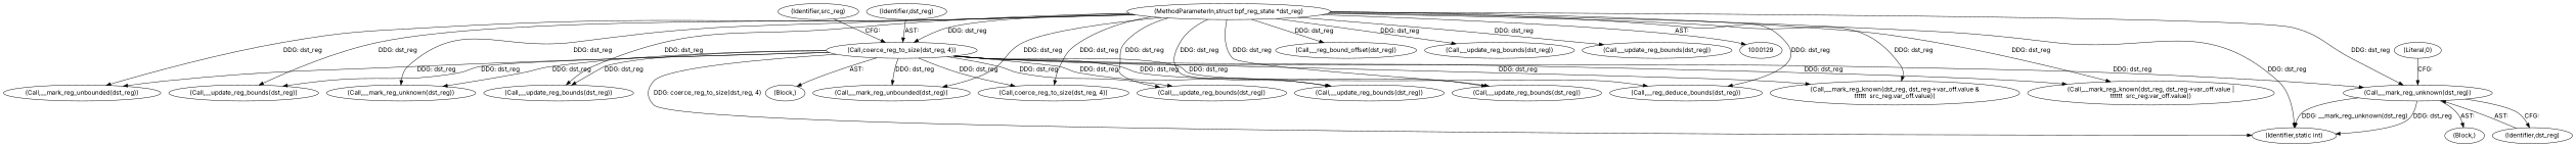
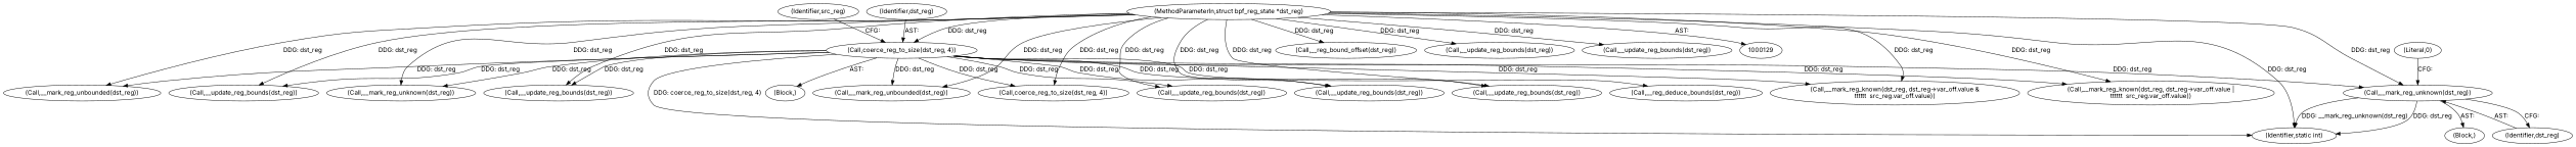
  digraph {
    fontname=Inter
    node [fontname=Inter]
    edge [fontname=Inter]
    n1 [label="(Call,__mark_reg_unknown(dst_reg))"]
    n2 [label="(Identifier,dst_reg)"]
    n3 [label="(Identifier,static int)"]
    n4 [label="(Block,)"]
    n5 [label="(Call,coerce_reg_to_size(dst_reg, 4))"]
    n6 [label="(Call,__mark_reg_unbounded(dst_reg))"]
    n7 [label="(Call,__update_reg_bounds(dst_reg))"]
    n8 [label="(Call,__mark_reg_unknown(dst_reg))"]
    n9 [label="(Block,)"]
    n10 [label="(Call,__update_reg_bounds(dst_reg))"]
    n11 [label="(Call,__update_reg_bounds(dst_reg))"]
    n12 [label="(Call,__reg_deduce_bounds(dst_reg))"]
    n13 [label="(Call,coerce_reg_to_size(dst_reg, 4))"]
    n14 [label="(Call,__update_reg_bounds(dst_reg))"]
    n15 [label="(Call,__mark_reg_known(dst_reg, dst_reg->var_off.value |\n\t\t\t\t\t\t  src_reg.var_off.value))"]
    n16 [label="(Call,__mark_reg_unbounded(dst_reg))"]
    n17 [label="(Call,__mark_reg_known(dst_reg, dst_reg->var_off.value &\n\t\t\t\t\t\t  src_reg.var_off.value))"]
    n18 [label="(Call,__update_reg_bounds(dst_reg))"]
    n19 [label="(MethodParameterIn,struct bpf_reg_state *dst_reg)"]
    n20 [label="(Call,__reg_bound_offset(dst_reg))"]
    n21 [label="(Call,__update_reg_bounds(dst_reg))"]
    n22 [label="(Call,__update_reg_bounds(dst_reg))"]
    1000129
    n24 [label="(Identifier,src_reg)"]
    n25 [label="(Identifier,dst_reg)"]
    n26 [label="(Literal,0)"]
    n1 -> n2 [label="CFG: "]
    n1 -> n3 [label="DDG: __mark_reg_unknown(dst_reg)"]
    n1 -> n3 [label="DDG: dst_reg"]
    n1 -> n4 [label="AST: "]
    n2 -> n1 [label="AST: "]
    n5 -> n1 [label="DDG: dst_reg"]
    n5 -> n3 [label="DDG: coerce_reg_to_size(dst_reg, 4)"]
    n5 -> n6 [label="DDG: dst_reg"]
    n5 -> n7 [label="DDG: dst_reg"]
    n5 -> n8 [label="DDG: dst_reg"]
    n5 -> n9 [label="AST: "]
    n5 -> n10 [label="DDG: dst_reg"]
    n5 -> n11 [label="DDG: dst_reg"]
    n5 -> n12 [label="DDG: dst_reg"]
    n5 -> n13 [label="DDG: dst_reg"]
    n5 -> n14 [label="DDG: dst_reg"]
    n5 -> n15 [label="DDG: dst_reg"]
    n5 -> n16 [label="DDG: dst_reg"]
    n5 -> n17 [label="DDG: dst_reg"]
    n5 -> n18 [label="DDG: dst_reg"]
    n19 -> n1 [label="DDG: dst_reg"]
    n19 -> n3 [label="DDG: dst_reg"]
    n19 -> n5 [label="DDG: dst_reg"]
    n19 -> n6 [label="DDG: dst_reg"]
    n19 -> n7 [label="DDG: dst_reg"]
    n19 -> n8 [label="DDG: dst_reg"]
    n19 -> n10 [label="DDG: dst_reg"]
    n19 -> n11 [label="DDG: dst_reg"]
-   n19 -> n12 [label="DDG: dst_reg"]
    n19 -> n13 [label="DDG: dst_reg"]
    n19 -> n14 [label="DDG: dst_reg"]
    n19 -> n15 [label="DDG: dst_reg"]
    n19 -> n16 [label="DDG: dst_reg"]
    n19 -> n17 [label="DDG: dst_reg"]
    n19 -> n18 [label="DDG: dst_reg"]
    n19 -> n20 [label="DDG: dst_reg"]
    n19 -> n21 [label="DDG: dst_reg"]
    n19 -> n22 [label="DDG: dst_reg"]
    n19 -> 1000129 [label="AST: "]
    n24 -> n5 [label="CFG: "]
    n25 -> n5 [label="AST: "]
    n26 -> n1 [label="CFG: "]
  }
